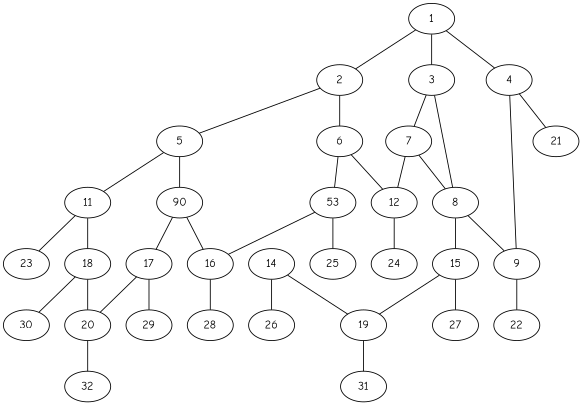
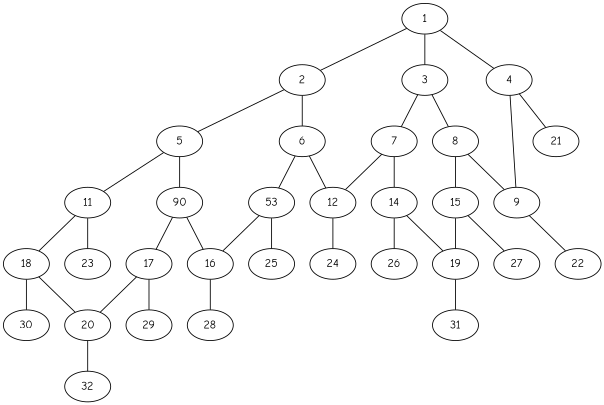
  graph {
    fontname="Comic Neue"
    node [chem=C fontname="Comic Neue"]
    edge [fontname="Comic Neue" valence=1]
    1
    2
    3
    4
    5
    6
    7
    8
    9
    21 [chem=H]
    n11 [label=90]
    11
    12
    n14 [label=53]
    14
    15
    22 [chem=H]
    16
    17
    18
    23 [chem=H]
    24 [chem=H]
    25 [chem=H]
    19
    26 [chem=H]
    27 [chem=H]
    28 [chem=H]
    20
    29 [chem=H]
    30 [chem=H]
    31 [chem=H]
    32 [chem=H]
    1 -- 2
    1 -- 3 [valence=2]
    1 -- 4
    2 -- 5
    2 -- 6 [valence=2]
    3 -- 7
    3 -- 8
    4 -- 9 [valence=2]
    4 -- 21
    5 -- n11 [valence=2]
    5 -- 11
    6 -- 12
    6 -- n14
    7 -- 12 [valence=2]
-   7 -- 8
+   7 -- 14
    8 -- 9
    8 -- 15 [valence=2]
    9 -- 22
    n11 -- 16
    n11 -- 17
    11 -- 18 [valence=2]
    11 -- 23
    12 -- 24
    n14 -- 16 [valence=2]
    n14 -- 25
    14 -- 19 [valence=2]
    14 -- 26
    15 -- 19
    15 -- 27
    16 -- 28
    17 -- 20 [valence=2]
    17 -- 29
    18 -- 20
    18 -- 30
    19 -- 31
    20 -- 32
  }
